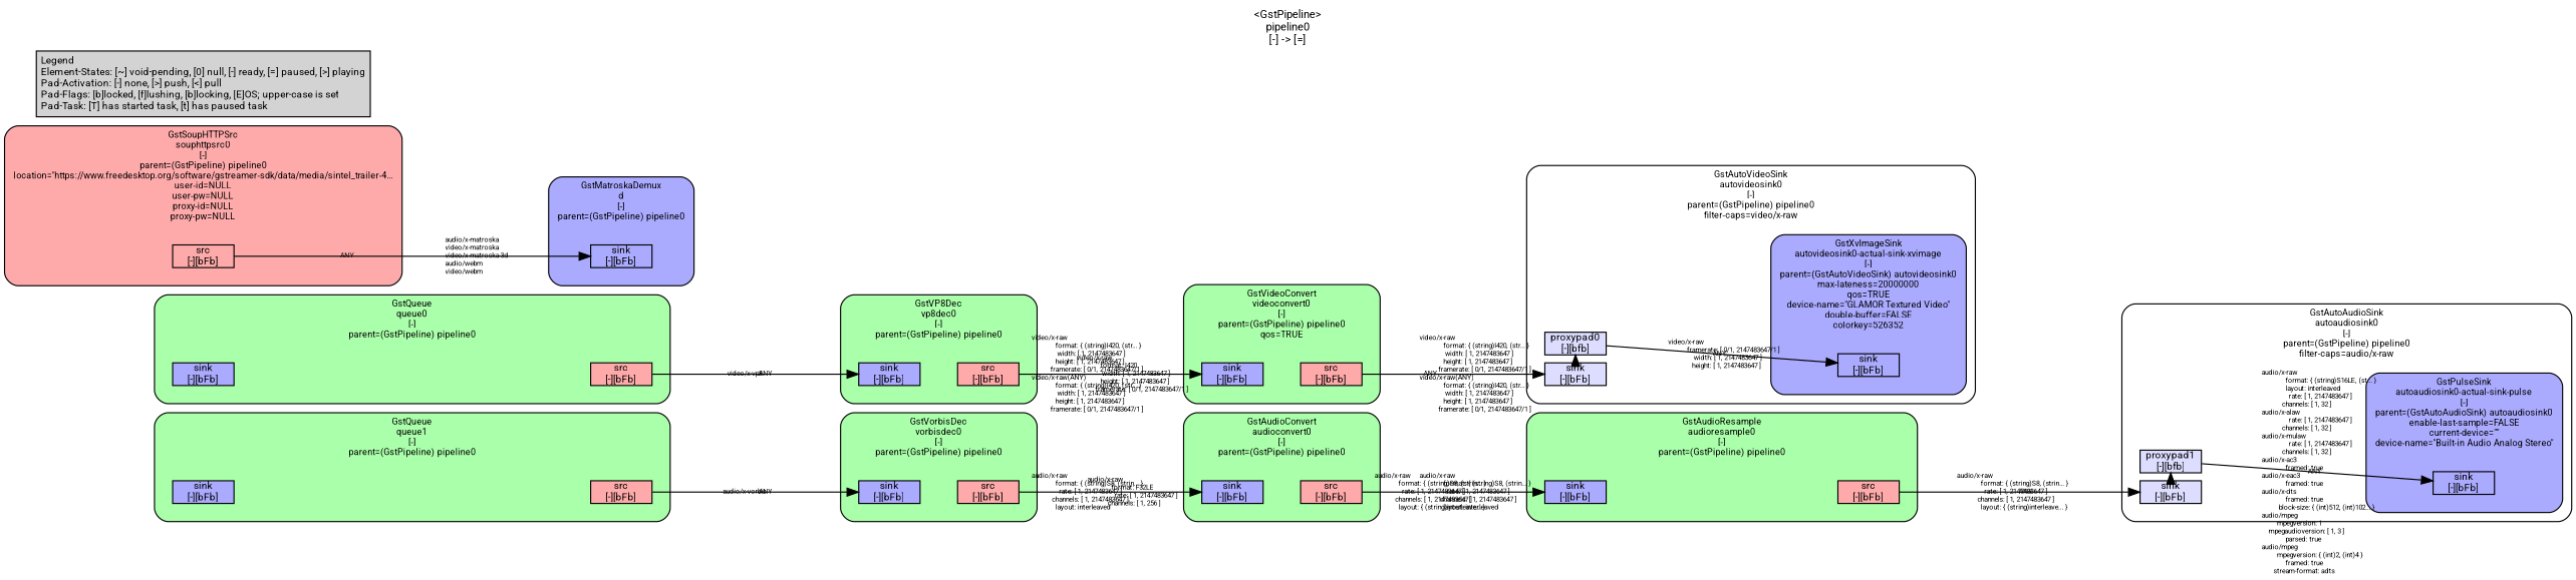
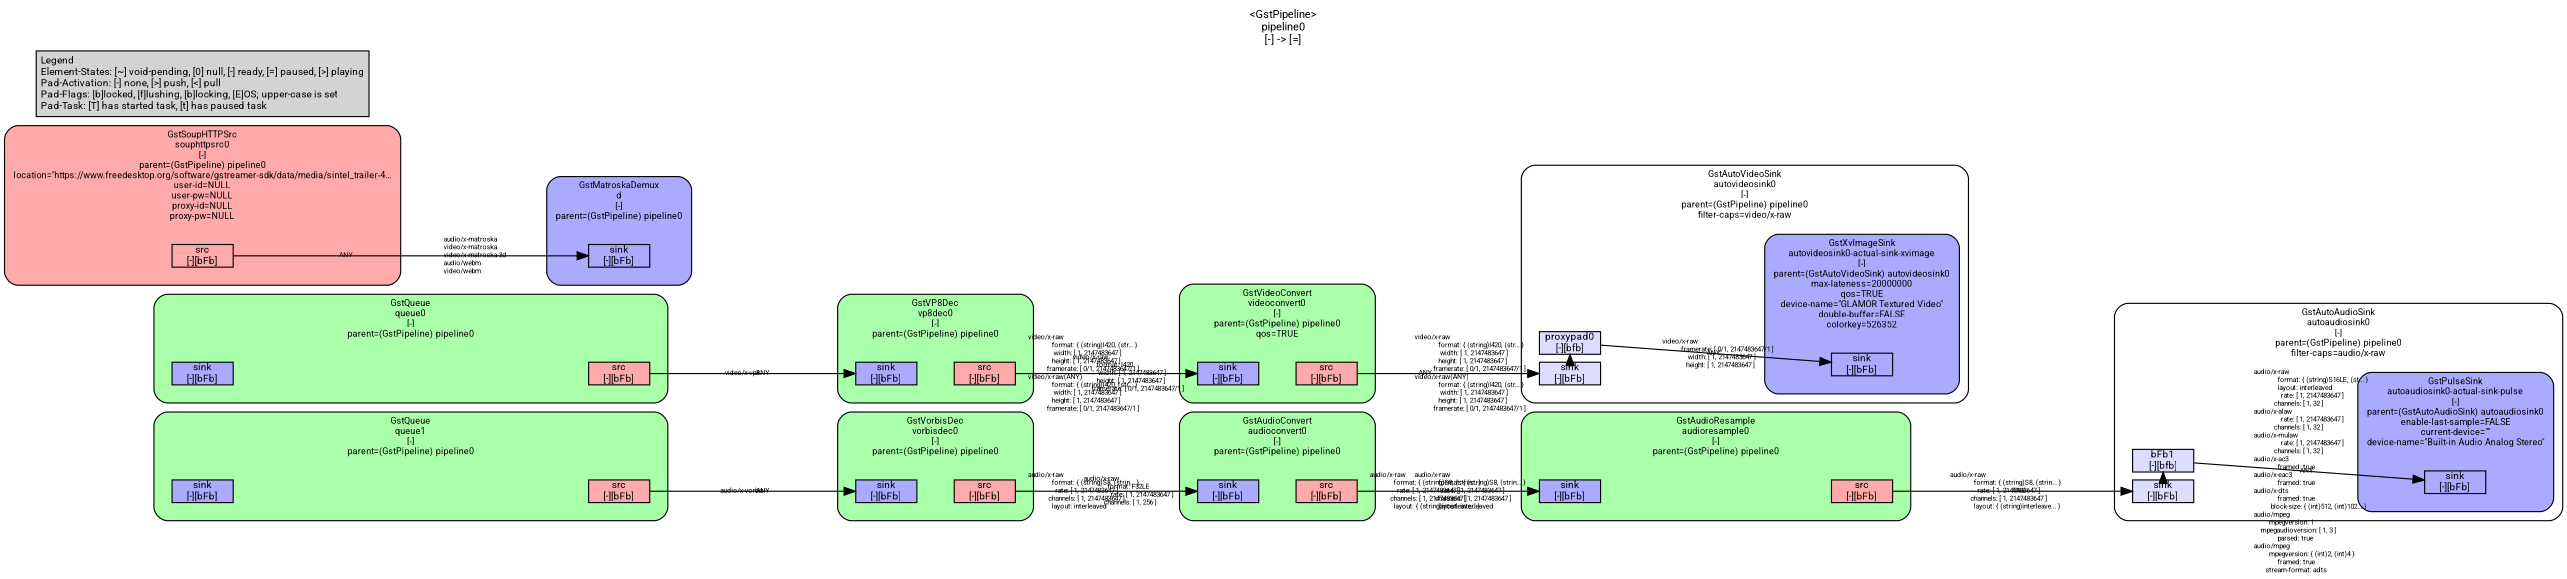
  digraph {
    fontname=Roboto
    fontsize=10
    label="<GstPipeline>\npipeline0\n[-] -> [=]"
    labelloc=t
    nodesep=.1
    rankdir=LR
    ranksep=.2
    node [color=black fillcolor="#aaaaff" fontname=Roboto fontsize=9 margin="0.0,0.0" shape=box style="filled,solid"]
    edge [fontname=Roboto fontsize=9 labelangle=0 labeldistance=10 labelfontsize=6]
-   n1 [fillcolor="#ddddff" height=0.2 label="proxypad1\n[-][bfb]"]
+   n1 [fillcolor="#ddddff" height=0.2 label="bFb1\n[-][bfb]"]
    n2 [fillcolor="#ddddff" height=0.2 label="sink\n[-][bFb]"]
    n3 [height=0.2 label="sink\n[-][bFb]"]
    n4 [height=0.2 label="sink\n[-][bFb]"]
    n5 [fillcolor="#ffaaaa" height=0.2 label="src\n[-][bFb]"]
    n6 [height=0.2 label="sink\n[-][bFb]"]
    n7 [fillcolor="#ffaaaa" height=0.2 label="src\n[-][bFb]"]
    n8 [height=0.2 label="sink\n[-][bFb]"]
    n9 [fillcolor="#ffaaaa" height=0.2 label="src\n[-][bFb]"]
    n10 [height=0.2 label="sink\n[-][bFb]"]
    n11 [fillcolor="#ffaaaa" height=0.2 label="src\n[-][bFb]"]
    n12 [fillcolor="#ddddff" height=0.2 label="proxypad0\n[-][bfb]"]
    n13 [fillcolor="#ddddff" height=0.2 label="sink\n[-][bFb]"]
    n14 [height=0.2 label="sink\n[-][bFb]"]
    n15 [height=0.2 label="sink\n[-][bFb]"]
    n16 [fillcolor="#ffaaaa" height=0.2 label="src\n[-][bFb]"]
    n17 [height=0.2 label="sink\n[-][bFb]"]
    n18 [fillcolor="#ffaaaa" height=0.2 label="src\n[-][bFb]"]
    n19 [fillcolor="#ffaaaa" height=0.2 label="src\n[-][bFb]"]
    n20 [height=0.2 label="sink\n[-][bFb]"]
    n21 [height=0.2 label="sink\n[-][bFb]"]
    n22 [fillcolor="#ffaaaa" height=0.2 label="src\n[-][bFb]"]
    n23 [label="Legend\lElement-States: [~] void-pending, [0] null, [-] ready, [=] paused, [>] playing\lPad-Activation: [-] none, [>] push, [<] pull\lPad-Flags: [b]locked, [f]lushing, [b]locking, [E]OS; upper-case is set\lPad-Task: [T] has started task, [t] has paused task\l" margin="0.05,0.05" style=filled color="" fillcolor=""]
    subgraph cluster_1 {
      color=black
      fillcolor="#ffffff"
      fontsize=8
      label="GstAutoAudioSink\nautoaudiosink0\n[-]\nparent=(GstPipeline) pipeline0\nfilter-caps=audio/x-raw"
      style="filled,rounded"
      subgraph cluster_2 {
        color=black
        fillcolor="#ffffff"
        fontsize=8
        label=""
        style=invis
        n1
        n2
      }
      subgraph cluster_3 {
        color=black
        fillcolor="#aaaaff"
        fontsize=8
        label="GstPulseSink\nautoaudiosink0-actual-sink-pulse\n[-]\nparent=(GstAutoAudioSink) autoaudiosink0\nenable-last-sample=FALSE\ncurrent-device=\"\"\ndevice-name=\"Built-in Audio Analog Stereo\""
        style="filled,rounded"
        subgraph cluster_4 {
          color=black
          fillcolor="#aaaaff"
          fontsize=8
          label=""
          style=invis
          n3
        }
      }
    }
    subgraph cluster_5 {
      color=black
      fillcolor="#aaffaa"
      fontsize=8
      label="GstAudioResample\naudioresample0\n[-]\nparent=(GstPipeline) pipeline0"
      style="filled,rounded"
      subgraph cluster_6 {
        color=black
        fillcolor="#aaffaa"
        fontsize=8
        label=""
        style=invis
        n4
      }
      subgraph cluster_7 {
        color=black
        fillcolor="#aaffaa"
        fontsize=8
        label=""
        style=invis
        n5
      }
    }
    subgraph cluster_8 {
      color=black
      fillcolor="#aaffaa"
      fontsize=8
      label="GstAudioConvert\naudioconvert0\n[-]\nparent=(GstPipeline) pipeline0"
      style="filled,rounded"
      subgraph cluster_9 {
        color=black
        fillcolor="#aaffaa"
        fontsize=8
        label=""
        style=invis
        n6
      }
      subgraph cluster_10 {
        color=black
        fillcolor="#aaffaa"
        fontsize=8
        label=""
        style=invis
        n7
      }
    }
    subgraph cluster_11 {
      color=black
      fillcolor="#aaffaa"
      fontsize=8
      label="GstVorbisDec\nvorbisdec0\n[-]\nparent=(GstPipeline) pipeline0"
      style="filled,rounded"
      subgraph cluster_12 {
        color=black
        fillcolor="#aaffaa"
        fontsize=8
        label=""
        style=invis
        n8
      }
      subgraph cluster_13 {
        color=black
        fillcolor="#aaffaa"
        fontsize=8
        label=""
        style=invis
        n9
      }
    }
    subgraph cluster_14 {
      color=black
      fillcolor="#aaffaa"
      fontsize=8
      label="GstQueue\nqueue1\n[-]\nparent=(GstPipeline) pipeline0"
      style="filled,rounded"
      subgraph cluster_15 {
        color=black
        fillcolor="#aaffaa"
        fontsize=8
        label=""
        style=invis
        n10
      }
      subgraph cluster_16 {
        color=black
        fillcolor="#aaffaa"
        fontsize=8
        label=""
        style=invis
        n11
      }
    }
    subgraph cluster_17 {
      color=black
      fillcolor="#ffffff"
      fontsize=8
      label="GstAutoVideoSink\nautovideosink0\n[-]\nparent=(GstPipeline) pipeline0\nfilter-caps=video/x-raw"
      style="filled,rounded"
      subgraph cluster_18 {
        color=black
        fillcolor="#ffffff"
        fontsize=8
        label=""
        style=invis
        n12
        n13
      }
      subgraph cluster_19 {
        color=black
        fillcolor="#aaaaff"
        fontsize=8
        label="GstXvImageSink\nautovideosink0-actual-sink-xvimage\n[-]\nparent=(GstAutoVideoSink) autovideosink0\nmax-lateness=20000000\nqos=TRUE\ndevice-name=\"GLAMOR Textured Video\"\ndouble-buffer=FALSE\ncolorkey=526352"
        style="filled,rounded"
        subgraph cluster_20 {
          color=black
          fillcolor="#aaaaff"
          fontsize=8
          label=""
          style=invis
          n14
        }
      }
    }
    subgraph cluster_21 {
      color=black
      fillcolor="#aaffaa"
      fontsize=8
      label="GstVideoConvert\nvideoconvert0\n[-]\nparent=(GstPipeline) pipeline0\nqos=TRUE"
      style="filled,rounded"
      subgraph cluster_22 {
        color=black
        fillcolor="#aaffaa"
        fontsize=8
        label=""
        style=invis
        n15
      }
      subgraph cluster_23 {
        color=black
        fillcolor="#aaffaa"
        fontsize=8
        label=""
        style=invis
        n16
      }
    }
    subgraph cluster_24 {
      color=black
      fillcolor="#aaffaa"
      fontsize=8
      label="GstVP8Dec\nvp8dec0\n[-]\nparent=(GstPipeline) pipeline0"
      style="filled,rounded"
      subgraph cluster_25 {
        color=black
        fillcolor="#aaffaa"
        fontsize=8
        label=""
        style=invis
        n17
      }
      subgraph cluster_26 {
        color=black
        fillcolor="#aaffaa"
        fontsize=8
        label=""
        style=invis
        n18
      }
    }
    subgraph cluster_27 {
      color=black
      fillcolor="#aaffaa"
      fontsize=8
      label="GstQueue\nqueue0\n[-]\nparent=(GstPipeline) pipeline0"
      style="filled,rounded"
      subgraph cluster_28 {
        color=black
        fillcolor="#aaffaa"
        fontsize=8
        label=""
        style=invis
        n19
      }
      subgraph cluster_29 {
        color=black
        fillcolor="#aaffaa"
        fontsize=8
        label=""
        style=invis
        n20
      }
    }
    subgraph cluster_30 {
      color=black
      fillcolor="#aaaaff"
      fontsize=8
      label="GstMatroskaDemux\nd\n[-]\nparent=(GstPipeline) pipeline0"
      style="filled,rounded"
      subgraph cluster_31 {
        color=black
        fillcolor="#aaaaff"
        fontsize=8
        label=""
        style=invis
        n21
      }
    }
    subgraph cluster_32 {
      color=black
      fillcolor="#ffaaaa"
      fontsize=8
      label="GstSoupHTTPSrc\nsouphttpsrc0\n[-]\nparent=(GstPipeline) pipeline0\nlocation=\"https://www.freedesktop.org/software/gstreamer-sdk/data/media/sintel_trailer-4…\nuser-id=NULL\nuser-pw=NULL\nproxy-id=NULL\nproxy-pw=NULL"
      style="filled,rounded"
      subgraph cluster_33 {
        color=black
        fillcolor="#ffaaaa"
        fontsize=8
        label=""
        style=invis
        n22
      }
    }
    n1 -> n3 [headlabel="audio/x-raw\l              format: { (string)S16LE, (st... }\l              layout: interleaved\l                rate: [ 1, 2147483647 ]\l            channels: [ 1, 32 ]\laudio/x-alaw\l                rate: [ 1, 2147483647 ]\l            channels: [ 1, 32 ]\laudio/x-mulaw\l                rate: [ 1, 2147483647 ]\l            channels: [ 1, 32 ]\laudio/x-ac3\l              framed: true\laudio/x-eac3\l              framed: true\laudio/x-dts\l              framed: true\l          block-size: { (int)512, (int)102... }\laudio/mpeg\l         mpegversion: 1\l    mpegaudioversion: [ 1, 3 ]\l              parsed: true\laudio/mpeg\l         mpegversion: { (int)2, (int)4 }\l              framed: true\l       stream-format: adts\l" label="                                                  " taillabel=ANY]
    n2 -> n1 [minlen=0 style=dashed labelangle="" labeldistance=""]
    n4 -> n5 [style=invis labelangle="" labeldistance=""]
    n5 -> n2 [headlabel=ANY label="                                                  " taillabel="audio/x-raw\l              format: { (string)S8, (strin... }\l                rate: [ 1, 2147483647 ]\l            channels: [ 1, 2147483647 ]\l              layout: { (string)interleave... }\l"]
    n6 -> n7 [style=invis labelangle="" labeldistance=""]
    n7 -> n4 [headlabel="audio/x-raw\l              format: { (string)S8, (strin... }\l                rate: [ 1, 2147483647 ]\l            channels: [ 1, 2147483647 ]\l              layout: { (string)interleave... }\l" label="                                                  " taillabel="audio/x-raw\l              format: { (string)S8, (strin... }\l                rate: [ 1, 2147483647 ]\l            channels: [ 1, 2147483647 ]\l              layout: interleaved\l"]
    n8 -> n9 [style=invis labelangle="" labeldistance=""]
    n9 -> n6 [headlabel="audio/x-raw\l              format: { (string)S8, (strin... }\l                rate: [ 1, 2147483647 ]\l            channels: [ 1, 2147483647 ]\l              layout: interleaved\l" label="                                                  " taillabel="audio/x-raw\l              format: F32LE\l                rate: [ 1, 2147483647 ]\l            channels: [ 1, 256 ]\l"]
    n10 -> n11 [style=invis labelangle="" labeldistance=""]
    n11 -> n8 [headlabel="audio/x-vorbis\l" label="                                                  " taillabel=ANY]
    n12 -> n14 [headlabel="video/x-raw\l           framerate: [ 0/1, 2147483647/1 ]\l               width: [ 1, 2147483647 ]\l              height: [ 1, 2147483647 ]\l" label="                                                  " taillabel=ANY]
    n13 -> n12 [minlen=0 style=dashed labelangle="" labeldistance=""]
    n15 -> n16 [style=invis labelangle="" labeldistance=""]
    n16 -> n13 [headlabel=ANY label="                                                  " taillabel="video/x-raw\l              format: { (string)I420, (str... }\l               width: [ 1, 2147483647 ]\l              height: [ 1, 2147483647 ]\l           framerate: [ 0/1, 2147483647/1 ]\lvideo/x-raw(ANY)\l              format: { (string)I420, (str... }\l               width: [ 1, 2147483647 ]\l              height: [ 1, 2147483647 ]\l           framerate: [ 0/1, 2147483647/1 ]\l"]
    n17 -> n18 [style=invis labelangle="" labeldistance=""]
    n18 -> n15 [headlabel="video/x-raw\l              format: { (string)I420, (str... }\l               width: [ 1, 2147483647 ]\l              height: [ 1, 2147483647 ]\l           framerate: [ 0/1, 2147483647/1 ]\lvideo/x-raw(ANY)\l              format: { (string)I420, (str... }\l               width: [ 1, 2147483647 ]\l              height: [ 1, 2147483647 ]\l           framerate: [ 0/1, 2147483647/1 ]\l" label="                                                  " taillabel="video/x-raw\l              format: I420\l               width: [ 1, 2147483647 ]\l              height: [ 1, 2147483647 ]\l           framerate: [ 0/1, 2147483647/1 ]\l"]
    n19 -> n17 [headlabel="video/x-vp8\l" label="                                                  " taillabel=ANY]
    n20 -> n19 [style=invis labelangle="" labeldistance=""]
    n22 -> n21 [headlabel="audio/x-matroska\lvideo/x-matroska\lvideo/x-matroska-3d\laudio/webm\lvideo/webm\l" label="                                                  " taillabel=ANY]
  }
